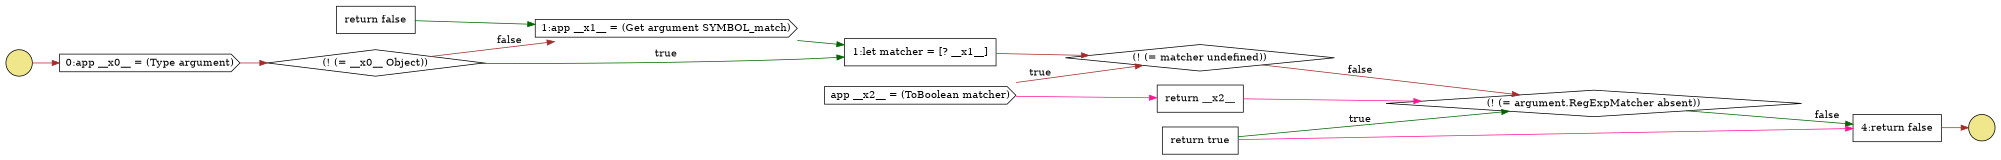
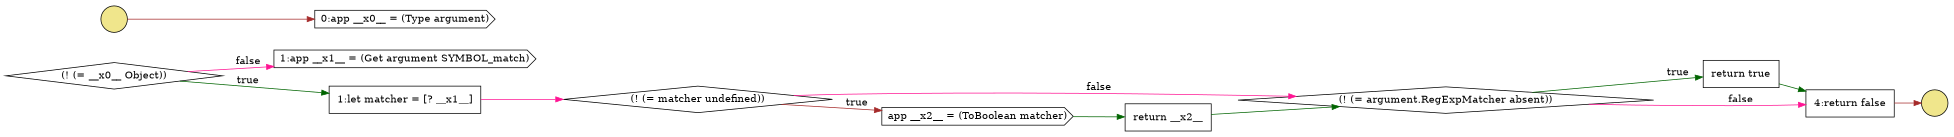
  digraph {
    rankdir=LR
    node [color=black fillcolor=white shape=none style=filled]
    edge [color=deeppink]
    n1 [fillcolor=khaki label=" " shape=circle]
    n2 [label=<<font color="black">1:app __x1__ = (Get argument SYMBOL_match)</font>> shape=cds]
    n3 [label=<<font color="black">     <table border="0" cellborder="1" cellspacing="0" cellpadding="10">       <tr><td align="left">1:let matcher = [? __x1__]</td></tr>     </table>   </font>> margin=0]
    n4 [label=<<font color="black">(! (= matcher undefined))</font>> shape=diamond]
    n5 [label=<<font color="black">     <table border="0" cellborder="1" cellspacing="0" cellpadding="10">       <tr><td align="left">return __x2__</td></tr>     </table>   </font>> margin=0]
    n6 [label=<<font color="black">(! (= argument.RegExpMatcher absent))</font>> shape=diamond]
    n7 [label=<<font color="black">     <table border="0" cellborder="1" cellspacing="0" cellpadding="10">       <tr><td align="left">return true</td></tr>     </table>   </font>> margin=0]
    n8 [label=<<font color="black">     <table border="0" cellborder="1" cellspacing="0" cellpadding="10">       <tr><td align="left">4:return false</td></tr>     </table>   </font>> margin=0]
-   n9 [label=<<font color="black">     <table border="0" cellborder="1" cellspacing="0" cellpadding="10">       <tr><td align="left">return false</td></tr>     </table>   </font>> margin=0]
    n10 [label=<<font color="black">app __x2__ = (ToBoolean matcher)</font>> shape=cds]
    n11 [label=<<font color="black">(! (= __x0__ Object))</font>> shape=diamond]
    n12 [label=<<font color="black">0:app __x0__ = (Type argument)</font>> shape=cds]
    n13 [fillcolor=khaki label=" " shape=circle]
-   n2 -> n3 [color=darkgreen]
-   n3 -> n4 [color=brown]
-   n4 -> n6 [color=brown label=<<font color="black">false</font>>]
-   n10 -> n4 [color=brown label=<<font color="black">true</font>>]
-   n5 -> n6
-   n7 -> n6 [color=darkgreen label=<<font color="black">true</font>>]
-   n6 -> n8 [color=darkgreen label=<<font color="black">false</font>>]
-   n7 -> n8
+   n3 -> n4
+   n4 -> n6 [label=<<font color="black">false</font>>]
+   n4 -> n10 [color=brown label=<<font color="black">true</font>>]
+   n5 -> n6 [color=darkgreen]
+   n6 -> n7 [color=darkgreen label=<<font color="black">true</font>>]
+   n6 -> n8 [label=<<font color="black">false</font>>]
+   n7 -> n8 [color=darkgreen]
    n8 -> n1 [color=brown]
-   n9 -> n2 [color=darkgreen]
-   n10 -> n5
-   n11 -> n2 [color=brown label=<<font color="black">false</font>>]
+   n10 -> n5 [color=darkgreen]
+   n11 -> n2 [label=<<font color="black">false</font>>]
    n11 -> n3 [color=darkgreen label=<<font color="black">true</font>>]
-   n12 -> n11 [color=brown]
    n13 -> n12 [color=brown]
  }
